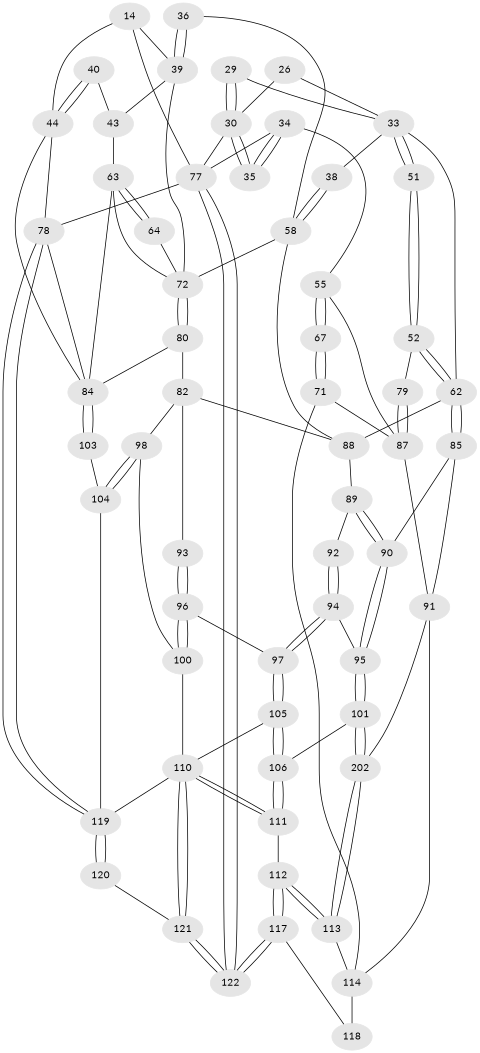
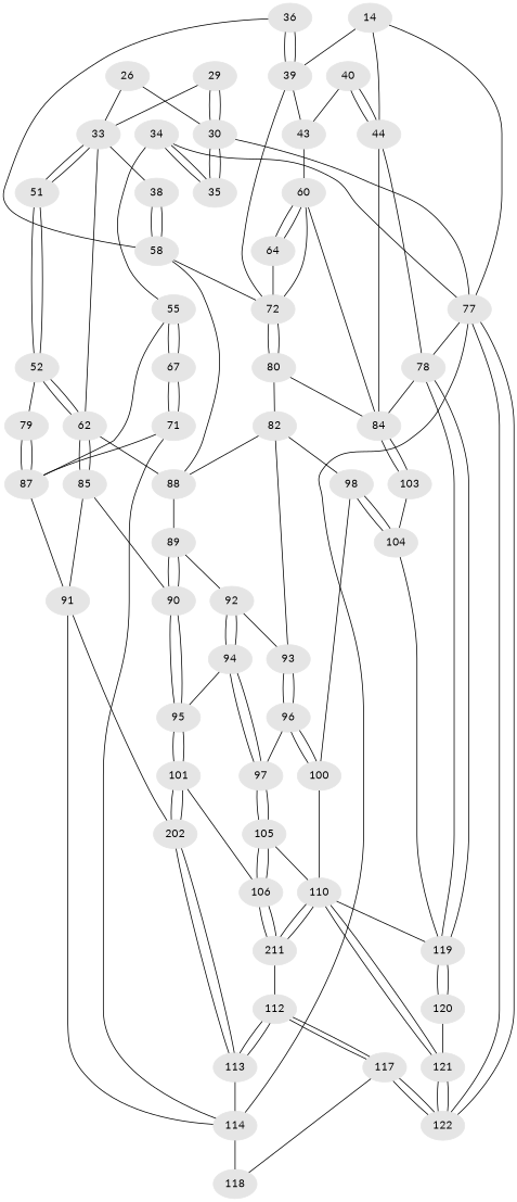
  graph {
    fontname=Lato
    node [color=gray90 fontname=Lato style=filled]
    edge [fontname=Lato]
    14 [super="+12+6+7"]
    39 [super="+21+15+16"]
    n3 [label=44 super="+18+17"]
    77 [super="+11"]
    26 [super="+22+5+23"]
    30 [super="+24+25"]
    33 [super="+28+32"]
    43 [super="+42+20"]
    72 [super="+68"]
    78 [super="+10"]
    84 [super="+66+65+79"]
    114 [super="+75+76"]
    122
    35
    38
    51
    62 [super="+61+60"]
    29
    58 [super="+57+48+37"]
    52
    88 [super="+83+59"]
    85
    34
    55 [super="+50"]
    67
    87 [super="+70+69"]
    36
-   63 [super="+56+44+45"]
+   63 [super="+56+44+45" label=60]
    80
    40 [super="+19"]
    119 [super="+115+116"]
    103
    64
    n34 [label=79 super="+53"]
    71
    91 [super="+86"]
    89
    90
    118
    82 [super="+81"]
    120
    93
    98
    96
    100 [super="+99"]
    104
    95
    n48 [label=202]
    92
    94
    101
    113
    97
    105
    106
    110 [super="+109+108"]
-   111
+   111 [label=211]
    121
    112
    117
    14 -- 39 [weight=2]
    14 -- n3
    14 -- 77
    39 -- 43
    39 -- 72
    n3 -- 78 [weight=2]
    n3 -- 84
    77 -- 78 [weight=2]
+   77 -- 114
    77 -- 122
    77 -- 122
    26 -- 30 [weight=2]
    26 -- 33 [weight=2]
    30 -- 77
    30 -- 35 [weight=2]
    30 -- 35
    33 -- 38
    33 -- 51 [weight=2]
    33 -- 51
    33 -- 62
    43 -- 63 [weight=2]
    72 -- 80
    72 -- 80
    78 -- 84
    78 -- 119
    78 -- 119
    84 -- 103 [weight=2]
    84 -- 103
    114 -- 118 [weight=2]
    38 -- 58 [weight=2]
    38 -- 58
    51 -- 52
    51 -- 52
    62 -- 88 [weight=2]
    62 -- 85
    62 -- 85
    29 -- 30
    29 -- 30
    29 -- 33
    58 -- 72 [weight=2]
    58 -- 88
    52 -- 62
    52 -- 62
    52 -- n34
    88 -- 89
    85 -- 91
    85 -- 90
    34 -- 77
    34 -- 35
    34 -- 35
    34 -- 55
    55 -- 67 [weight=2]
    55 -- 67
    55 -- 87
    67 -- 71
    67 -- 71
    87 -- 91
    36 -- 39 [weight=2]
    36 -- 39
    36 -- 58
    63 -- 72
    63 -- 84
    63 -- 64 [weight=2]
    63 -- 64
    80 -- 84
    80 -- 82
    40 -- n3 [weight=2]
    40 -- n3
    40 -- 43 [weight=2]
    119 -- 120 [weight=2]
    119 -- 120
    103 -- 104
    64 -- 72
    n34 -- 87 [weight=3]
    n34 -- 87
    71 -- 114
    71 -- 87
    91 -- 114
    91 -- n48
    89 -- 90
    89 -- 90
    89 -- 92
    90 -- 95
    90 -- 95
    82 -- 88
    82 -- 93
    82 -- 98
    120 -- 121
    93 -- 96
    93 -- 96
    98 -- 100
    98 -- 104
    98 -- 104
    96 -- 100
    96 -- 100
    96 -- 97
    100 -- 110 [weight=2]
    104 -- 119
    95 -- 101
    95 -- 101
    n48 -- 113
    n48 -- 113
+   92 -- 93
    92 -- 94
    92 -- 94
    94 -- 95
    94 -- 97
    94 -- 97
    101 -- n48
    101 -- n48
    101 -- 106
    113 -- 114
    97 -- 105
    97 -- 105
    105 -- 106
    105 -- 106
    105 -- 110
    106 -- 111
    106 -- 111
    110 -- 119
    110 -- 111
    110 -- 111
    110 -- 121
    110 -- 121
    111 -- 112
    121 -- 122
    121 -- 122
    112 -- 113
    112 -- 113
    112 -- 117
    112 -- 117
    117 -- 122
    117 -- 122
    117 -- 118
  }
